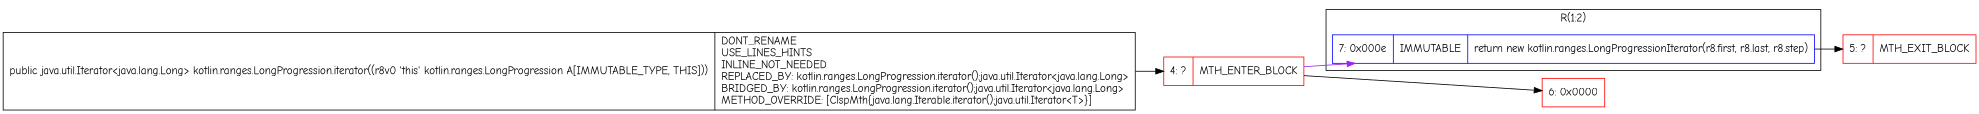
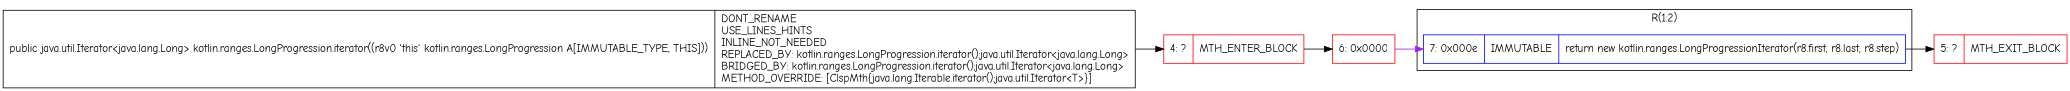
  digraph {
    fontname="Comic Neue"
    rankdir=LR
    node [color=red fontname="Comic Neue" shape=record]
    edge [color=black fontname="Comic Neue"]
    n1 [color=blue label="{7\:\ 0x000e|IMMUTABLE\l|return new kotlin.ranges.LongProgressionIterator(r8.first, r8.last, r8.step)\l}"]
    n2 [label="{5\:\ ?|MTH_EXIT_BLOCK\l}"]
    n3 [label="{4\:\ ?|MTH_ENTER_BLOCK\l}"]
    n4 [label="{6\:\ 0x0000}"]
    n5 [label="{public java.util.Iterator\<java.lang.Long\> kotlin.ranges.LongProgression.iterator((r8v0 'this' kotlin.ranges.LongProgression A[IMMUTABLE_TYPE, THIS]))  | DONT_RENAME\lUSE_LINES_HINTS\lINLINE_NOT_NEEDED\lREPLACED_BY: kotlin.ranges.LongProgression.iterator():java.util.Iterator\<java.lang.Long\>\lBRIDGED_BY: kotlin.ranges.LongProgression.iterator():java.util.Iterator\<java.lang.Long\>\lMETHOD_OVERRIDE: [ClspMth\{java.lang.Iterable.iterator():java.util.Iterator\<T\>\}]\l}" color=""]
    subgraph cluster_1 {
      label="R(1:2)"
      n1
    }
    n1 -> n2
    n3 -> n4
-   n3 -> n1 [color=purple]
+   n4 -> n1 [color=purple]
    n5 -> n3
  }
